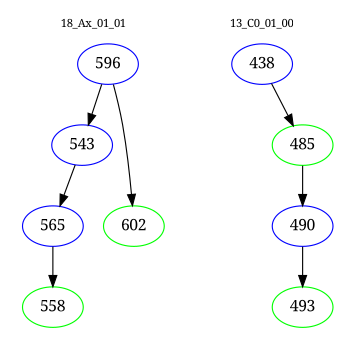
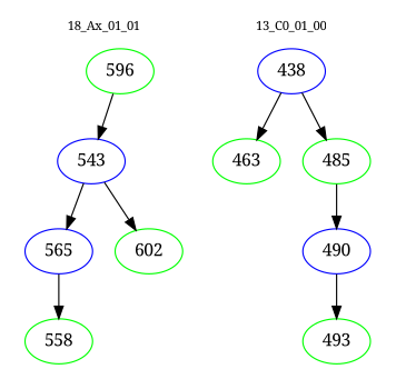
  digraph {
    fontname="Noto Serif"
    node [color=blue fontname="Noto Serif"]
    edge [color=black fontname="Noto Serif"]
-   n1 [label=596]
+   n1 [color=green label=596]
    n2 [label=543]
    n3 [color=green label=602]
    n4 [label=565]
    n5 [color=green label=558]
    n6 [label=438]
+   n7 [color=green label=463]
    n8 [color=green label=485]
    n9 [label=490]
    n10 [color=green label=493]
    subgraph cluster_1 {
      color=white
      fontsize=10
      label="18_Ax_01_01"
      n1
      n2
      n3
      n4
      n5
    }
    subgraph cluster_2 {
      color=white
      fontsize=10
      label="13_C0_01_00"
      n6
+     n7
      n8
      n9
      n10
    }
    n1 -> n2
-   n1 -> n3
+   n2 -> n3
    n2 -> n4
    n4 -> n5
+   n6 -> n7
    n6 -> n8
    n8 -> n9
    n9 -> n10
  }
